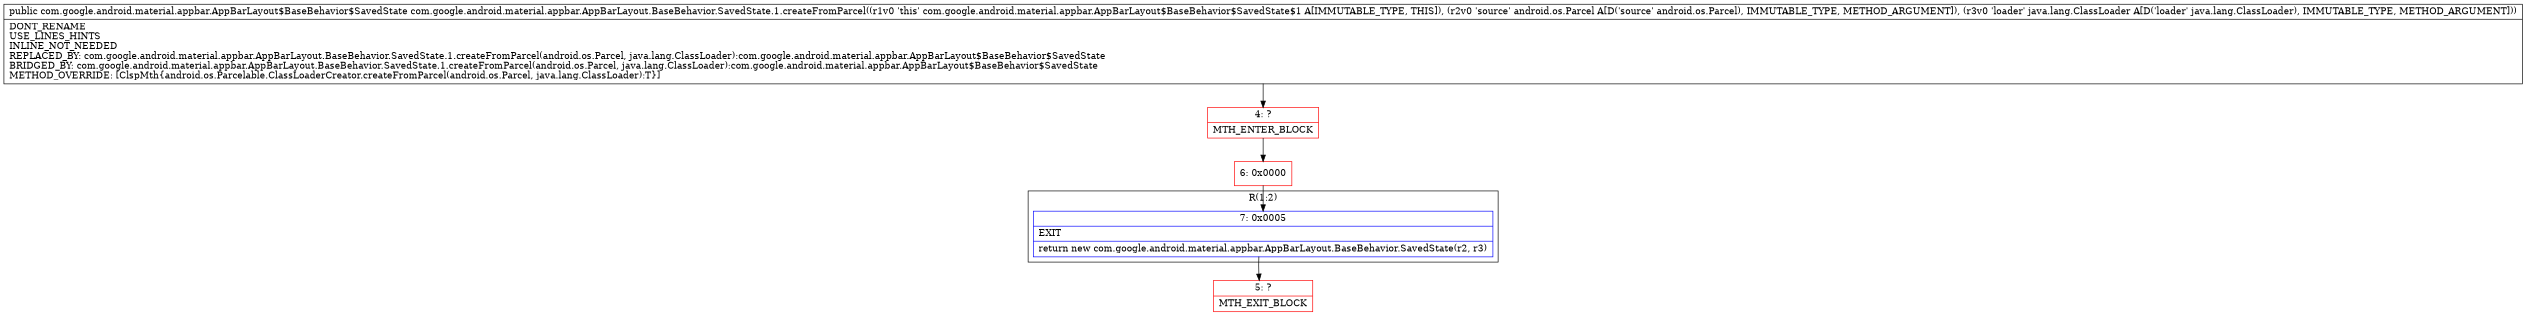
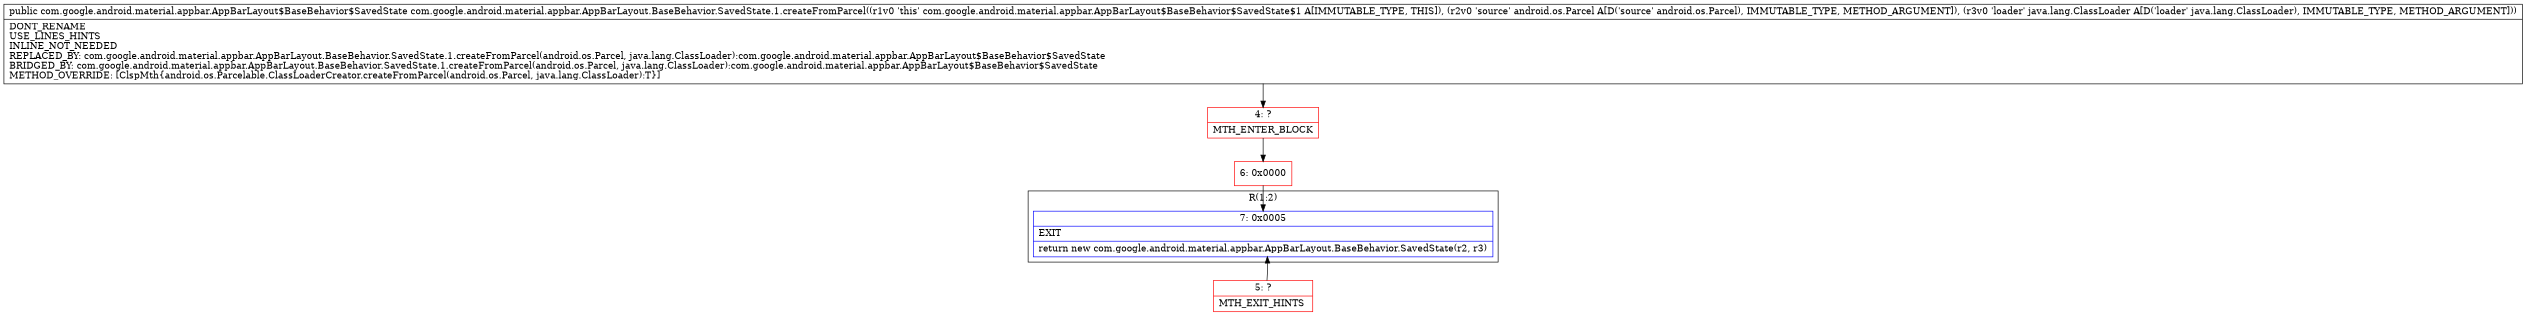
  digraph {
    node [color=red shape=record]
    n1 [color=blue label="{7\:\ 0x0005|EXIT\l|return new com.google.android.material.appbar.AppBarLayout.BaseBehavior.SavedState(r2, r3)\l}"]
-   n2 [label="{5\:\ ?|MTH_EXIT_BLOCK\l}"]
+   n2 [label="{5\:\ ?|MTH_EXIT_HINTS\l}"]
    n3 [label="{4\:\ ?|MTH_ENTER_BLOCK\l}"]
    n4 [label="{6\:\ 0x0000}"]
    n5 [label="{public com.google.android.material.appbar.AppBarLayout$BaseBehavior$SavedState com.google.android.material.appbar.AppBarLayout.BaseBehavior.SavedState.1.createFromParcel((r1v0 'this' com.google.android.material.appbar.AppBarLayout$BaseBehavior$SavedState$1 A[IMMUTABLE_TYPE, THIS]), (r2v0 'source' android.os.Parcel A[D('source' android.os.Parcel), IMMUTABLE_TYPE, METHOD_ARGUMENT]), (r3v0 'loader' java.lang.ClassLoader A[D('loader' java.lang.ClassLoader), IMMUTABLE_TYPE, METHOD_ARGUMENT]))  | DONT_RENAME\lUSE_LINES_HINTS\lINLINE_NOT_NEEDED\lREPLACED_BY: com.google.android.material.appbar.AppBarLayout.BaseBehavior.SavedState.1.createFromParcel(android.os.Parcel, java.lang.ClassLoader):com.google.android.material.appbar.AppBarLayout$BaseBehavior$SavedState\lBRIDGED_BY: com.google.android.material.appbar.AppBarLayout.BaseBehavior.SavedState.1.createFromParcel(android.os.Parcel, java.lang.ClassLoader):com.google.android.material.appbar.AppBarLayout$BaseBehavior$SavedState\lMETHOD_OVERRIDE: [ClspMth\{android.os.Parcelable.ClassLoaderCreator.createFromParcel(android.os.Parcel, java.lang.ClassLoader):T\}]\l}" color=""]
    subgraph cluster_1 {
      label="R(1:2)"
      n1
    }
-   n1 -> n2
+   n2 -> n1
    n3 -> n4
    n4 -> n1
    n5 -> n3
  }
